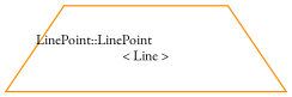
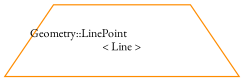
  digraph {
    rankdir=LR
    fontname="EB Garamond"
-   n1 [color=darkorange fillcolor=white fontname="EB Garamond" fontsize=10 height=0.2 label="LinePoint::LinePoint\l\< Line \>" shape=trapezium style=filled width=0.4]
+   n1 [color=darkorange fillcolor=white fontname="EB Garamond" fontsize=10 height=0.2 label="Geometry::LinePoint\l\< Line \>" shape=trapezium style=filled width=0.4]
  }
